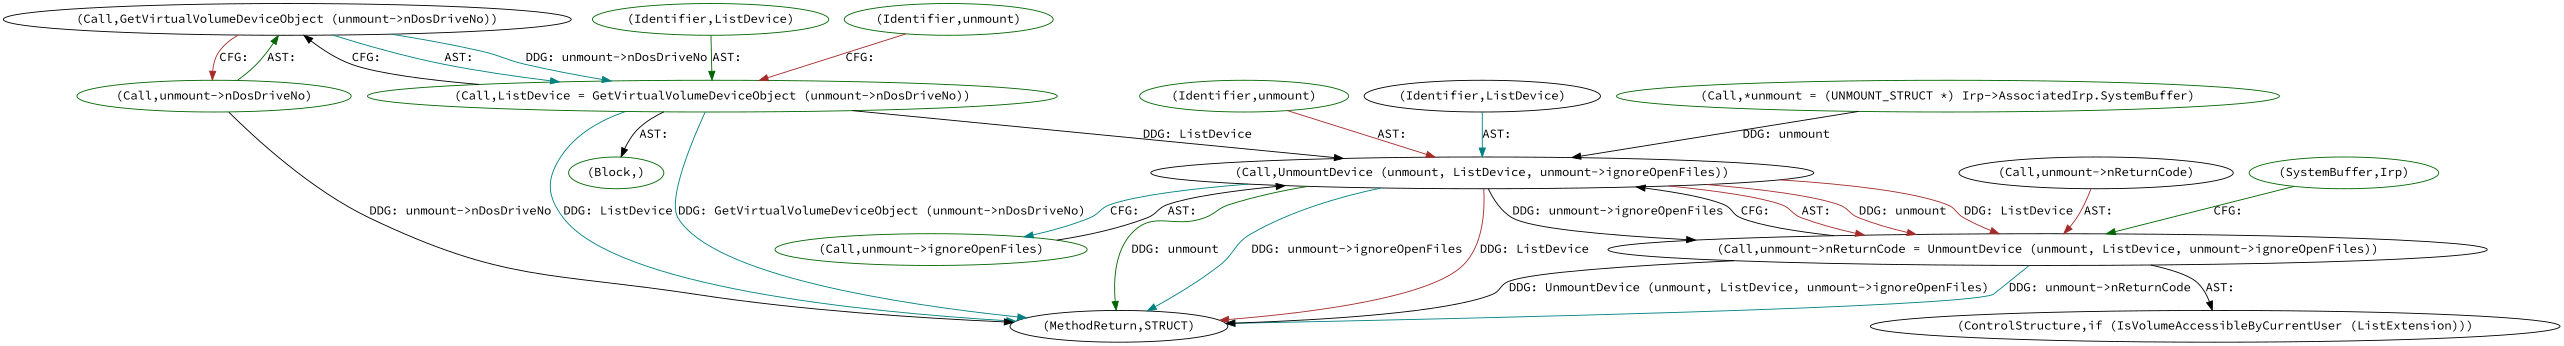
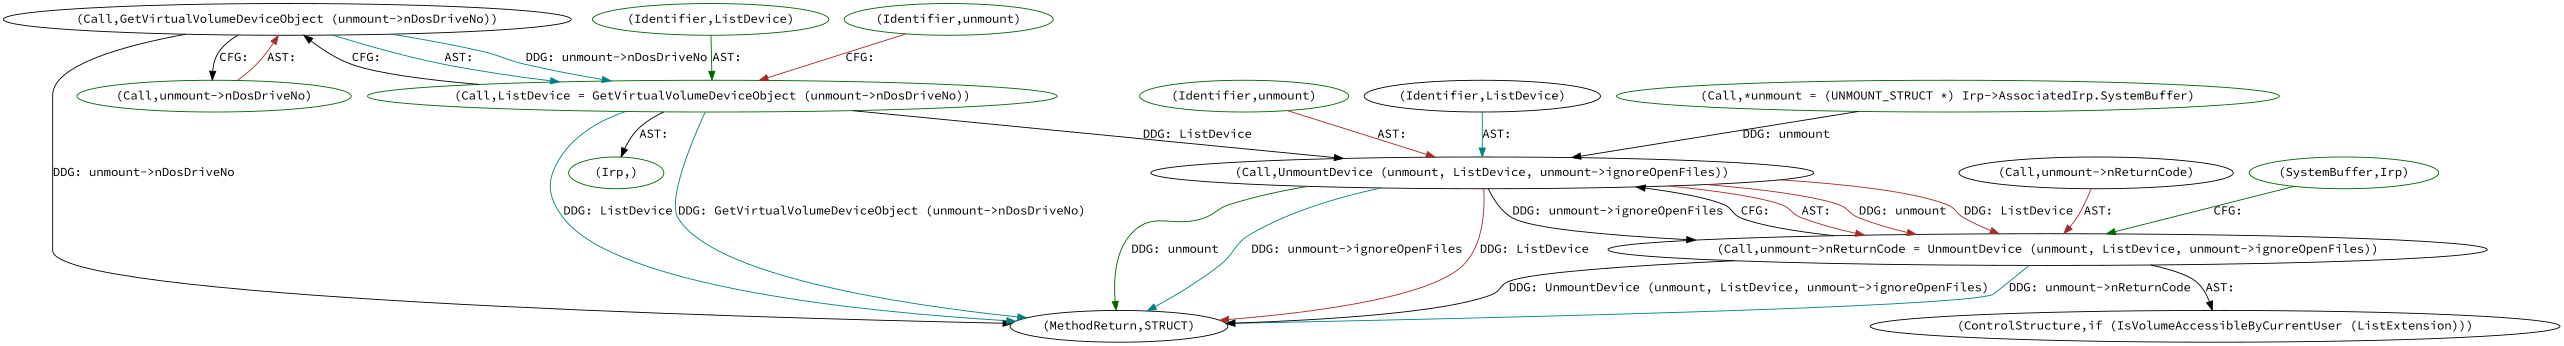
  digraph {
    fontname="Source Code Pro"
    node [color=darkgreen fontname="Source Code Pro"]
    edge [color=black fontname="Source Code Pro"]
    n1 [color=black label="(Call,GetVirtualVolumeDeviceObject (unmount->nDosDriveNo))"]
    n2 [label="(Call,ListDevice = GetVirtualVolumeDeviceObject (unmount->nDosDriveNo))"]
    n3 [color=black label="(MethodReturn,STRUCT)"]
    n4 [label="(Call,unmount->nDosDriveNo)"]
    n5 [color=black label="(Call,UnmountDevice (unmount, ListDevice, unmount->ignoreOpenFiles))"]
-   n6 [label="(Block,)"]
+   n6 [label="(Irp,)"]
    n7 [color=black label="(Call,unmount->nReturnCode = UnmountDevice (unmount, ListDevice, unmount->ignoreOpenFiles))"]
-   n8 [label="(Call,unmount->ignoreOpenFiles)"]
    n9 [color=black label="(ControlStructure,if (IsVolumeAccessibleByCurrentUser (ListExtension)))"]
    n10 [color=black label="(Call,unmount->nReturnCode)"]
    n11 [label="(SystemBuffer,Irp)"]
    n12 [label="(Identifier,ListDevice)"]
    n13 [label="(Identifier,unmount)"]
    n14 [label="(Identifier,unmount)"]
    n15 [color=black label="(Identifier,ListDevice)"]
    n16 [label="(Call,*unmount = (UNMOUNT_STRUCT *) Irp->AssociatedIrp.SystemBuffer)"]
    n1 -> n2 [color=teal label="AST: "]
    n1 -> n2 [color=teal label="DDG: unmount->nDosDriveNo"]
-   n4 -> n3 [label="DDG: unmount->nDosDriveNo"]
-   n1 -> n4 [color=brown label="CFG: "]
+   n1 -> n3 [label="DDG: unmount->nDosDriveNo"]
+   n1 -> n4 [label="CFG: "]
    n2 -> n1 [label="CFG: "]
    n2 -> n3 [color=teal label="DDG: GetVirtualVolumeDeviceObject (unmount->nDosDriveNo)"]
    n2 -> n3 [color=teal label="DDG: ListDevice"]
    n2 -> n5 [label="DDG: ListDevice"]
    n2 -> n6 [label="AST: "]
-   n4 -> n1 [color=darkgreen label="AST: "]
+   n4 -> n1 [color=brown label="AST: "]
    n5 -> n3 [color=darkgreen label="DDG: unmount"]
    n5 -> n3 [color=teal label="DDG: unmount->ignoreOpenFiles"]
    n5 -> n3 [color=brown label="DDG: ListDevice"]
    n5 -> n7 [color=brown label="AST: "]
    n5 -> n7 [color=brown label="DDG: unmount"]
    n5 -> n7 [color=brown label="DDG: ListDevice"]
    n5 -> n7 [label="DDG: unmount->ignoreOpenFiles"]
-   n5 -> n8 [color=teal label="CFG: "]
    n7 -> n3 [color=teal label="DDG: unmount->nReturnCode"]
    n7 -> n3 [label="DDG: UnmountDevice (unmount, ListDevice, unmount->ignoreOpenFiles)"]
    n7 -> n5 [label="CFG: "]
    n7 -> n9 [label="AST: "]
-   n8 -> n5 [label="AST: "]
    n10 -> n7 [color=brown label="AST: "]
    n11 -> n7 [color=darkgreen label="CFG: "]
    n12 -> n2 [color=darkgreen label="AST: "]
    n13 -> n5 [color=brown label="AST: "]
    n14 -> n2 [color=brown label="CFG: "]
    n15 -> n5 [color=teal label="AST: "]
    n16 -> n5 [label="DDG: unmount"]
  }
